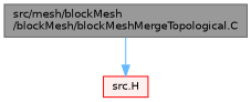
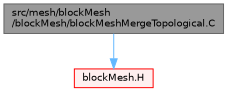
  digraph {
    node [fontname=Helvetica fontsize=10 shape=box style=filled]
    n1 [color=gray40 fillcolor=grey60 fontcolor=black height=0.2 label="src/mesh/blockMesh\l/blockMesh/blockMeshMergeTopological.C" width=0.4]
-   n2 [color=red fillcolor="#FFF0F0" height=0.2 label="src.H" width=0.4]
+   n2 [color=red fillcolor="#FFF0F0" height=0.2 label="blockMesh.H" width=0.4]
    n1 -> n2 [color=steelblue1 fontname=Helvetica fontsize=10 labelfontname=Helvetica labelfontsize=10 style=solid]
  }
